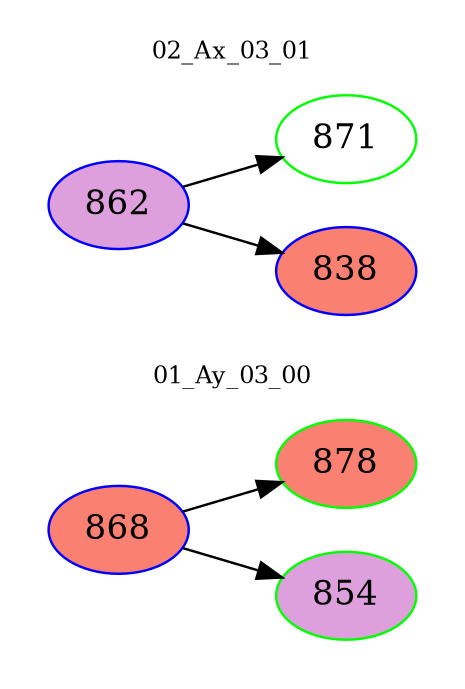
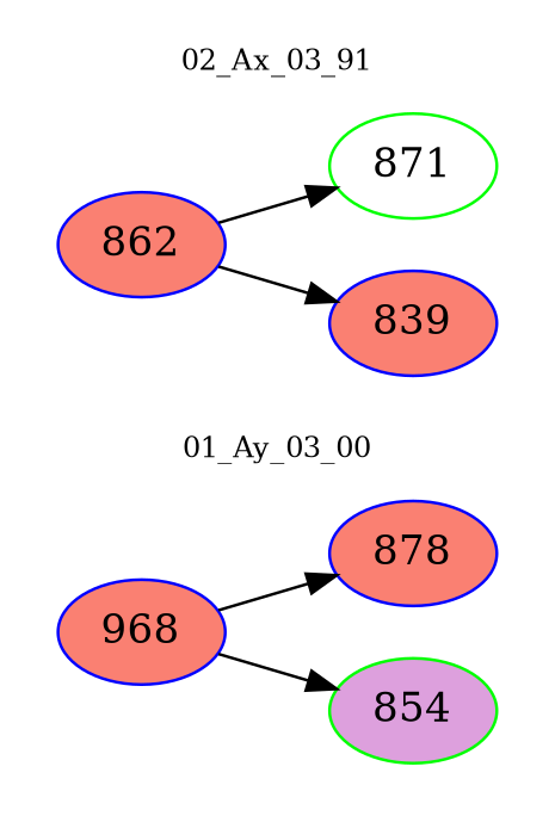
  digraph {
    rankdir=LR
    node [color=blue fillcolor=salmon style=filled]
    edge [color=black]
-   n1 [label=868]
+   n1 [label=968]
    n2 [color=green fillcolor=plum label=854]
-   n3 [color=green label=878]
-   n4 [fillcolor=plum label=862]
-   n5 [label=838]
+   n3 [label=878]
+   n4 [label=862]
+   n5 [label=839]
    n6 [color=green fillcolor=white label=871]
    subgraph cluster_1 {
      color=white
      fontsize=10
      label="01_Ay_03_00"
      n1
      n2
      n3
    }
    subgraph cluster_2 {
      color=white
      fontsize=10
-     label="02_Ax_03_01"
+     label="02_Ax_03_91"
      n4
      n5
      n6
    }
    n1 -> n2
    n1 -> n3
    n4 -> n5
    n4 -> n6
  }
